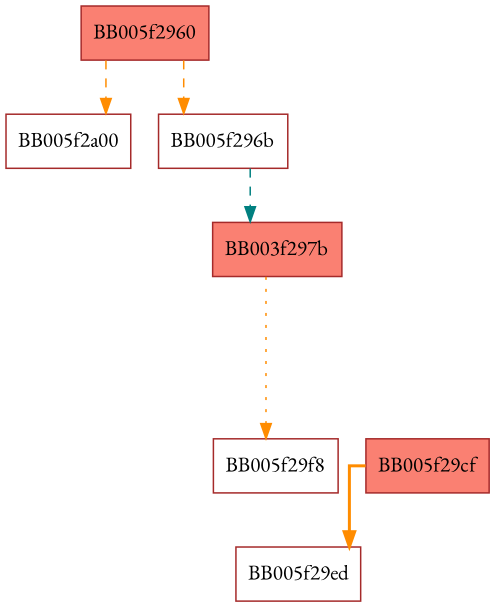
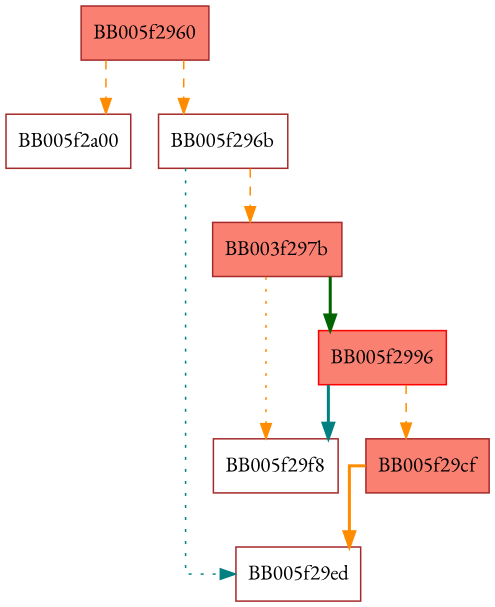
  digraph {
    fontname="EB Garamond"
    splines=ortho
    node [color=brown fillcolor=white fontname="EB Garamond" shape=box style=filled]
    edge [color=darkorange fontname="EB Garamond" style=dashed]
    BB005f2a00
    BB005f2960 [fillcolor=salmon]
    BB005f296b
    BB005f29ed
    n5 [fillcolor=salmon label=BB003f297b]
    BB005f29f8
+   BB005f2996 [color=red fillcolor=salmon]
    BB005f29cf [fillcolor=salmon]
    BB005f2960 -> BB005f2a00
    BB005f2960 -> BB005f296b
-   BB005f296b -> n5 [color=teal]
+   BB005f296b -> BB005f29ed [color=teal style=dotted]
+   BB005f296b -> n5
    n5 -> BB005f29f8 [style=dotted]
+   n5 -> BB005f2996 [color=darkgreen style=bold]
+   BB005f2996 -> BB005f29f8 [color=teal style=bold]
+   BB005f2996 -> BB005f29cf
    BB005f29cf -> BB005f29ed [style=bold]
  }
